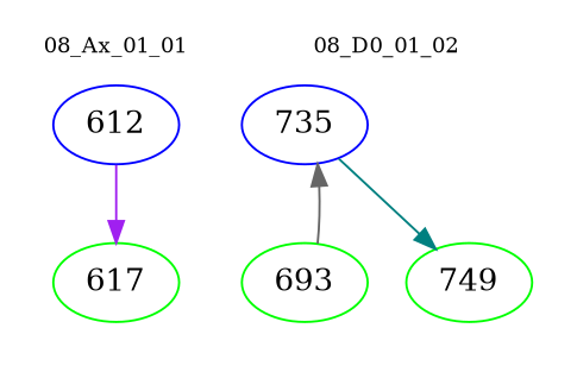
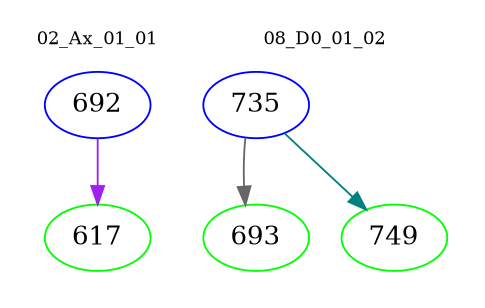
  digraph {
    node [color=green]
-   n1 [color=blue label=612]
+   n1 [color=blue label=692]
    n2 [label=617]
    n3 [color=blue label=735]
    n4 [label=693]
    n5 [label=749]
    subgraph cluster_1 {
      color=white
      fontsize=10
-     label="08_Ax_01_01"
+     label="02_Ax_01_01"
      n1
      n2
    }
    subgraph cluster_2 {
      color=white
      fontsize=10
      label="08_D0_01_02"
      n3
      n4
      n5
    }
    n1 -> n2 [color=purple]
-   n4 -> n3 [color=gray40]
+   n3 -> n4 [color=gray40]
    n3 -> n5 [color=teal]
  }
